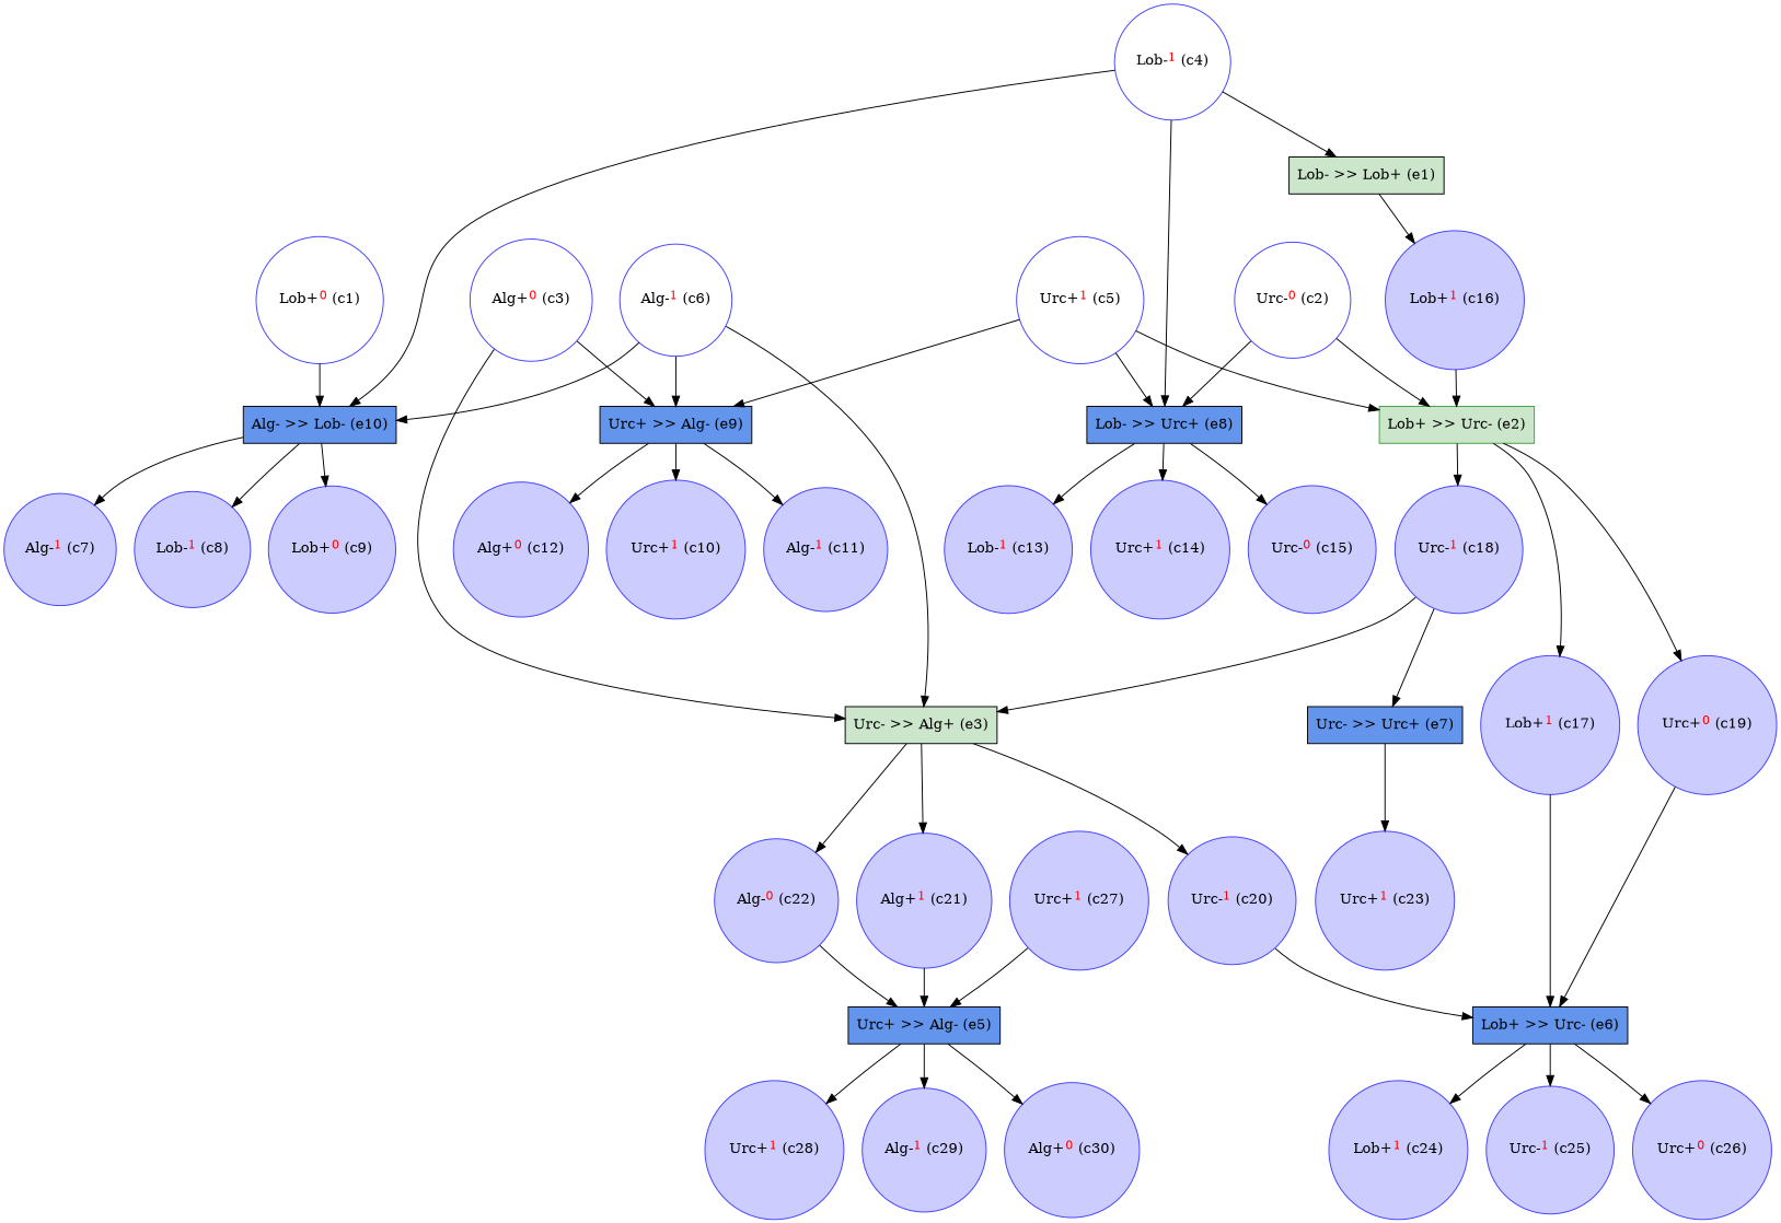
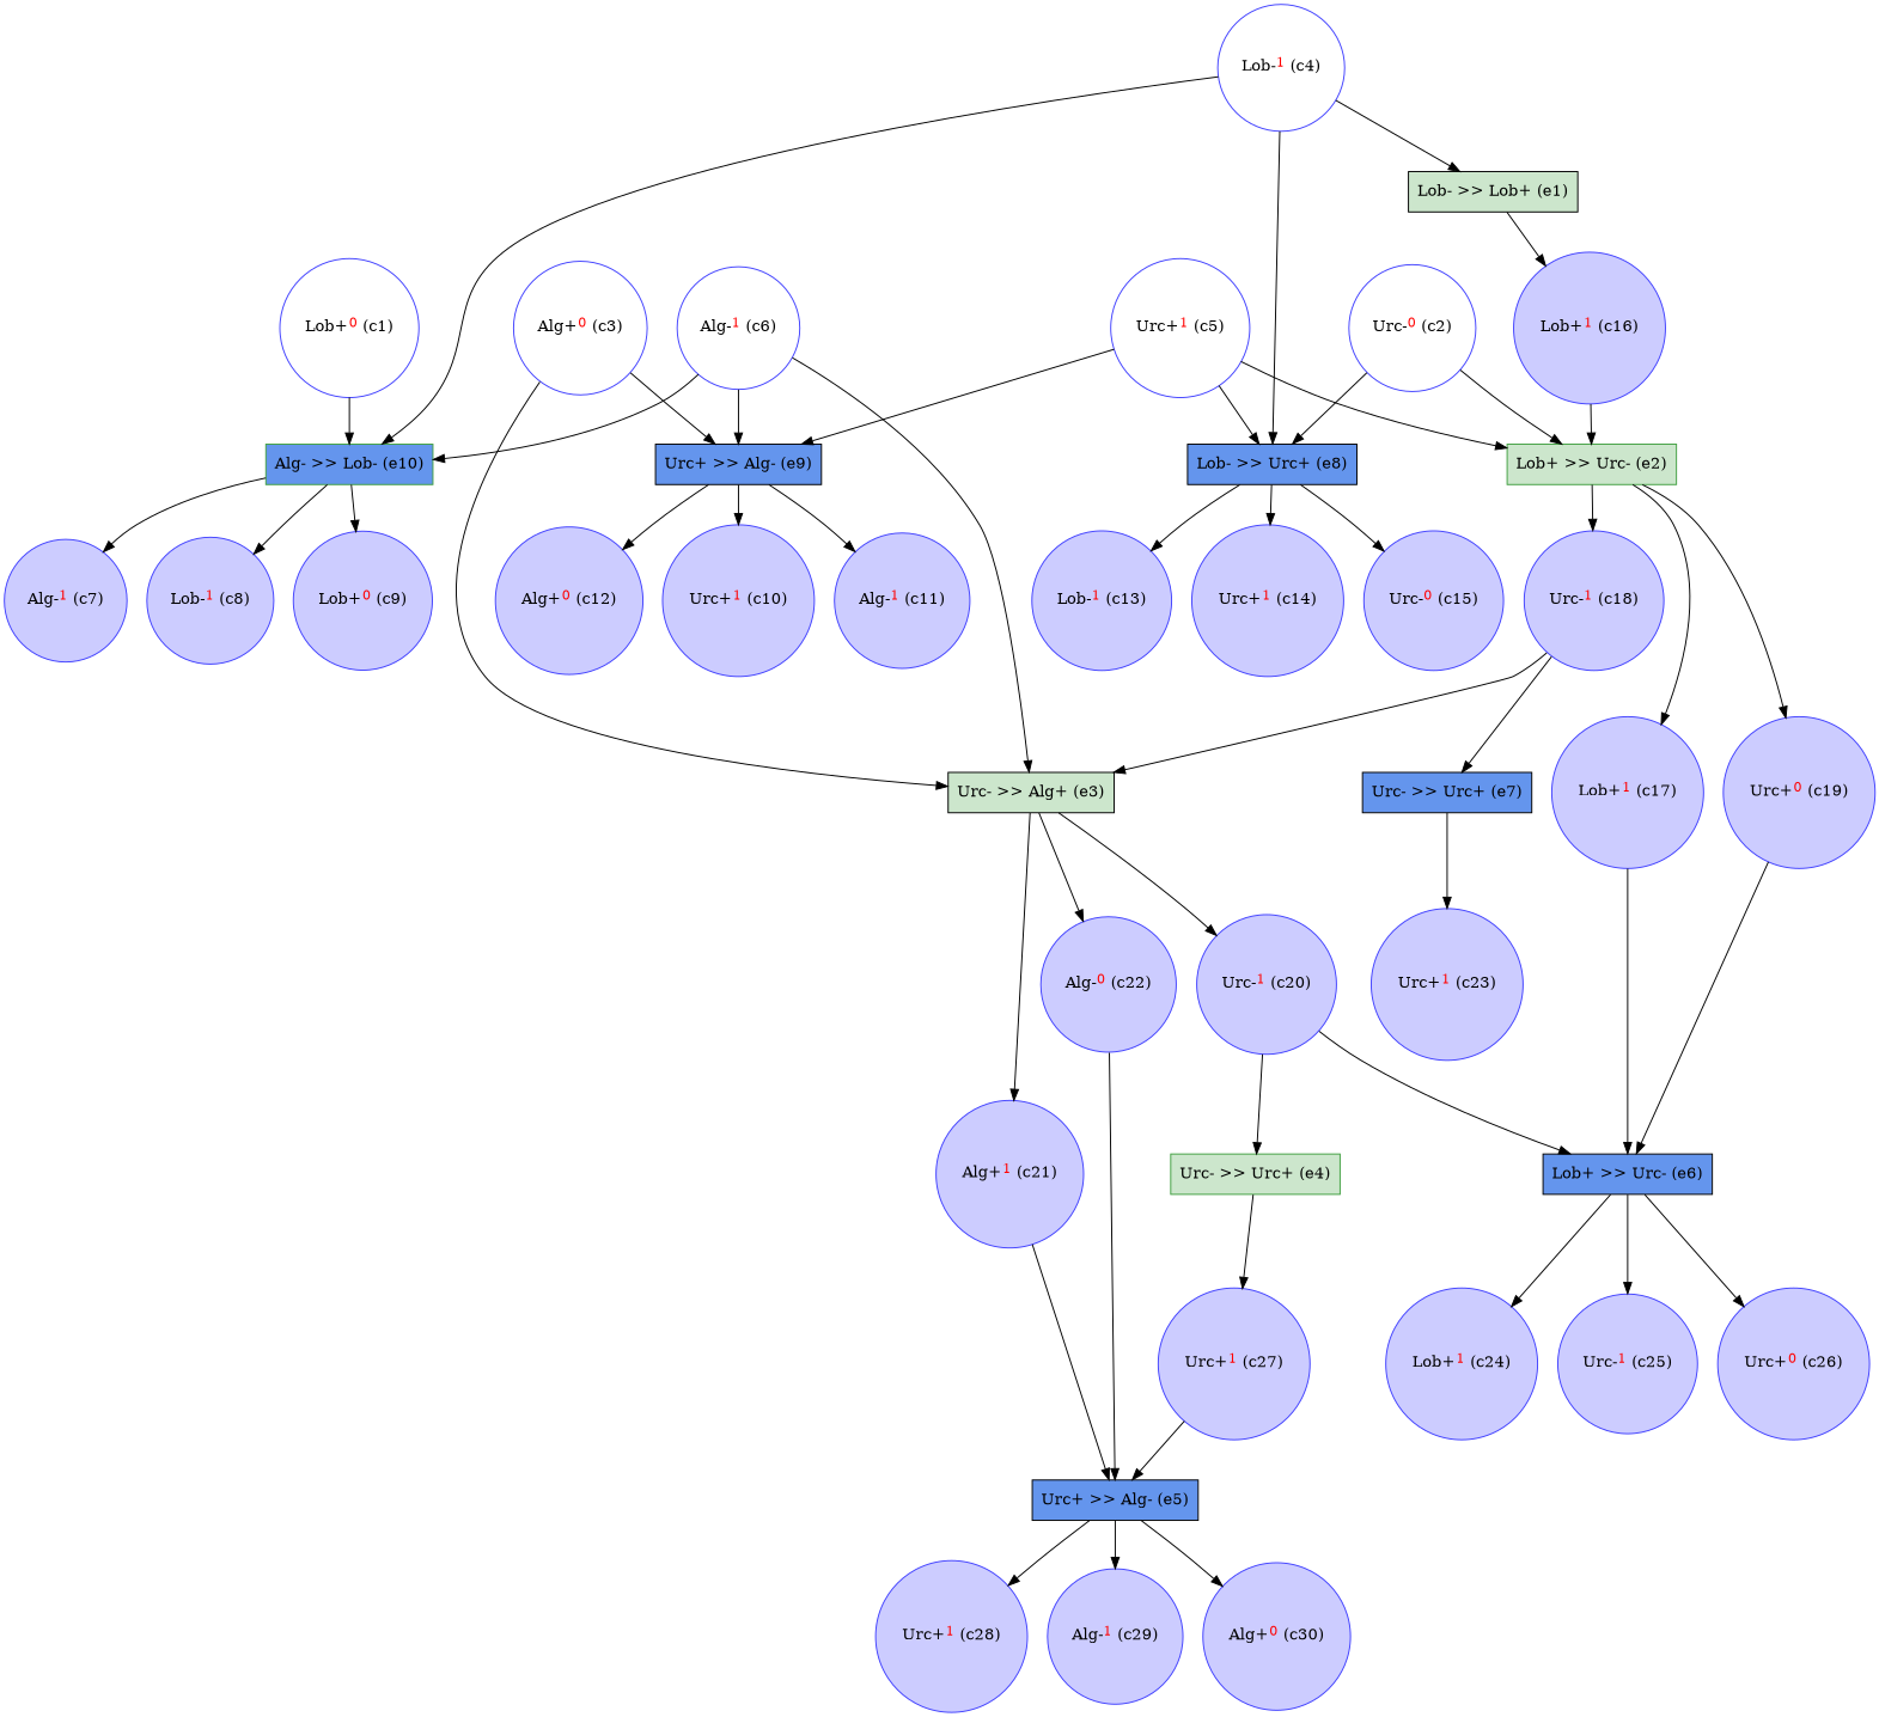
  digraph {
    node [color="#4040ff" fillcolor="#ccccff" shape=circle style=filled]
    n1 [fillcolor=transparent label=<Lob+<FONT COLOR="red"><SUP>0</SUP></FONT>&nbsp;(c1)>]
-   n2 [color=black fillcolor="cornflowerblue:cornflowerblue" label="Alg- >> Lob- (e10)" shape=box]
+   n2 [color="#409f40" fillcolor="cornflowerblue:cornflowerblue" label="Alg- >> Lob- (e10)" shape=box]
    n3 [label=<Alg-<FONT COLOR="red"><SUP>1</SUP></FONT>&nbsp;(c7)>]
    n4 [label=<Lob-<FONT COLOR="red"><SUP>1</SUP></FONT>&nbsp;(c8)>]
    n5 [label=<Lob+<FONT COLOR="red"><SUP>0</SUP></FONT>&nbsp;(c9)>]
    n6 [fillcolor=transparent label=<Urc-<FONT COLOR="red"><SUP>0</SUP></FONT>&nbsp;(c2)>]
    n7 [color="#409f40" fillcolor="#cce6cc" label="Lob+ >> Urc- (e2)" shape=box]
    n8 [color=black fillcolor="cornflowerblue:cornflowerblue" label="Lob- >> Urc+ (e8)" shape=box]
    n9 [label=<Lob+<FONT COLOR="red"><SUP>1</SUP></FONT>&nbsp;(c17)>]
    n10 [label=<Urc-<FONT COLOR="red"><SUP>1</SUP></FONT>&nbsp;(c18)>]
    n11 [label=<Urc+<FONT COLOR="red"><SUP>0</SUP></FONT>&nbsp;(c19)>]
    n12 [label=<Lob-<FONT COLOR="red"><SUP>1</SUP></FONT>&nbsp;(c13)>]
    n13 [label=<Urc+<FONT COLOR="red"><SUP>1</SUP></FONT>&nbsp;(c14)>]
    n14 [label=<Urc-<FONT COLOR="red"><SUP>0</SUP></FONT>&nbsp;(c15)>]
    n15 [color=black fillcolor="cornflowerblue:cornflowerblue" label="Lob+ >> Urc- (e6)" shape=box]
    n16 [color=black fillcolor="#cce6cc" label="Urc- >> Alg+ (e3)" shape=box]
    n17 [color=black fillcolor="cornflowerblue:cornflowerblue" label="Urc- >> Urc+ (e7)" shape=box]
    n18 [fillcolor=transparent label=<Alg+<FONT COLOR="red"><SUP>0</SUP></FONT>&nbsp;(c3)>]
    n19 [color=black fillcolor="cornflowerblue:cornflowerblue" label="Urc+ >> Alg- (e9)" shape=box]
    n20 [label=<Urc-<FONT COLOR="red"><SUP>1</SUP></FONT>&nbsp;(c20)>]
    n21 [label=<Alg+<FONT COLOR="red"><SUP>1</SUP></FONT>&nbsp;(c21)>]
    n22 [label=<Alg-<FONT COLOR="red"><SUP>0</SUP></FONT>&nbsp;(c22)>]
    n23 [label=<Urc+<FONT COLOR="red"><SUP>1</SUP></FONT>&nbsp;(c10)>]
    n24 [label=<Alg-<FONT COLOR="red"><SUP>1</SUP></FONT>&nbsp;(c11)>]
    n25 [label=<Alg+<FONT COLOR="red"><SUP>0</SUP></FONT>&nbsp;(c12)>]
+   n26 [color="#409f40" fillcolor="#cce6cc" label="Urc- >> Urc+ (e4)" shape=box]
    n27 [color=black fillcolor="cornflowerblue:cornflowerblue" label="Urc+ >> Alg- (e5)" shape=box]
    n28 [fillcolor=transparent label=<Lob-<FONT COLOR="red"><SUP>1</SUP></FONT>&nbsp;(c4)>]
    n29 [color=black fillcolor="#cce6cc" label="Lob- >> Lob+ (e1)" shape=box]
    n30 [label=<Lob+<FONT COLOR="red"><SUP>1</SUP></FONT>&nbsp;(c16)>]
    n31 [fillcolor=transparent label=<Urc+<FONT COLOR="red"><SUP>1</SUP></FONT>&nbsp;(c5)>]
    n32 [fillcolor=transparent label=<Alg-<FONT COLOR="red"><SUP>1</SUP></FONT>&nbsp;(c6)>]
    n33 [label=<Lob+<FONT COLOR="red"><SUP>1</SUP></FONT>&nbsp;(c24)>]
    n34 [label=<Urc-<FONT COLOR="red"><SUP>1</SUP></FONT>&nbsp;(c25)>]
    n35 [label=<Urc+<FONT COLOR="red"><SUP>0</SUP></FONT>&nbsp;(c26)>]
    n36 [label=<Urc+<FONT COLOR="red"><SUP>1</SUP></FONT>&nbsp;(c23)>]
    n37 [label=<Urc+<FONT COLOR="red"><SUP>1</SUP></FONT>&nbsp;(c27)>]
    n38 [label=<Urc+<FONT COLOR="red"><SUP>1</SUP></FONT>&nbsp;(c28)>]
    n39 [label=<Alg-<FONT COLOR="red"><SUP>1</SUP></FONT>&nbsp;(c29)>]
    n40 [label=<Alg+<FONT COLOR="red"><SUP>0</SUP></FONT>&nbsp;(c30)>]
    n1 -> n2
    n2 -> n3
    n2 -> n4
    n2 -> n5
    n6 -> n7
    n6 -> n8
    n7 -> n9
    n7 -> n10
    n7 -> n11
    n8 -> n12
    n8 -> n13
    n8 -> n14
    n9 -> n15
    n10 -> n16
    n10 -> n17
    n11 -> n15
    n15 -> n33
    n15 -> n34
    n15 -> n35
    n16 -> n20
    n16 -> n21
    n16 -> n22
    n17 -> n36
    n18 -> n16
    n18 -> n19
    n19 -> n23
    n19 -> n24
    n19 -> n25
    n20 -> n15
+   n20 -> n26
    n21 -> n27
    n22 -> n27
+   n26 -> n37
    n27 -> n38
    n27 -> n39
    n27 -> n40
    n28 -> n2
    n28 -> n8
    n28 -> n29
    n29 -> n30
    n30 -> n7
    n31 -> n7
    n31 -> n8
    n31 -> n19
    n32 -> n2
    n32 -> n16
    n32 -> n19
    n37 -> n27
  }
